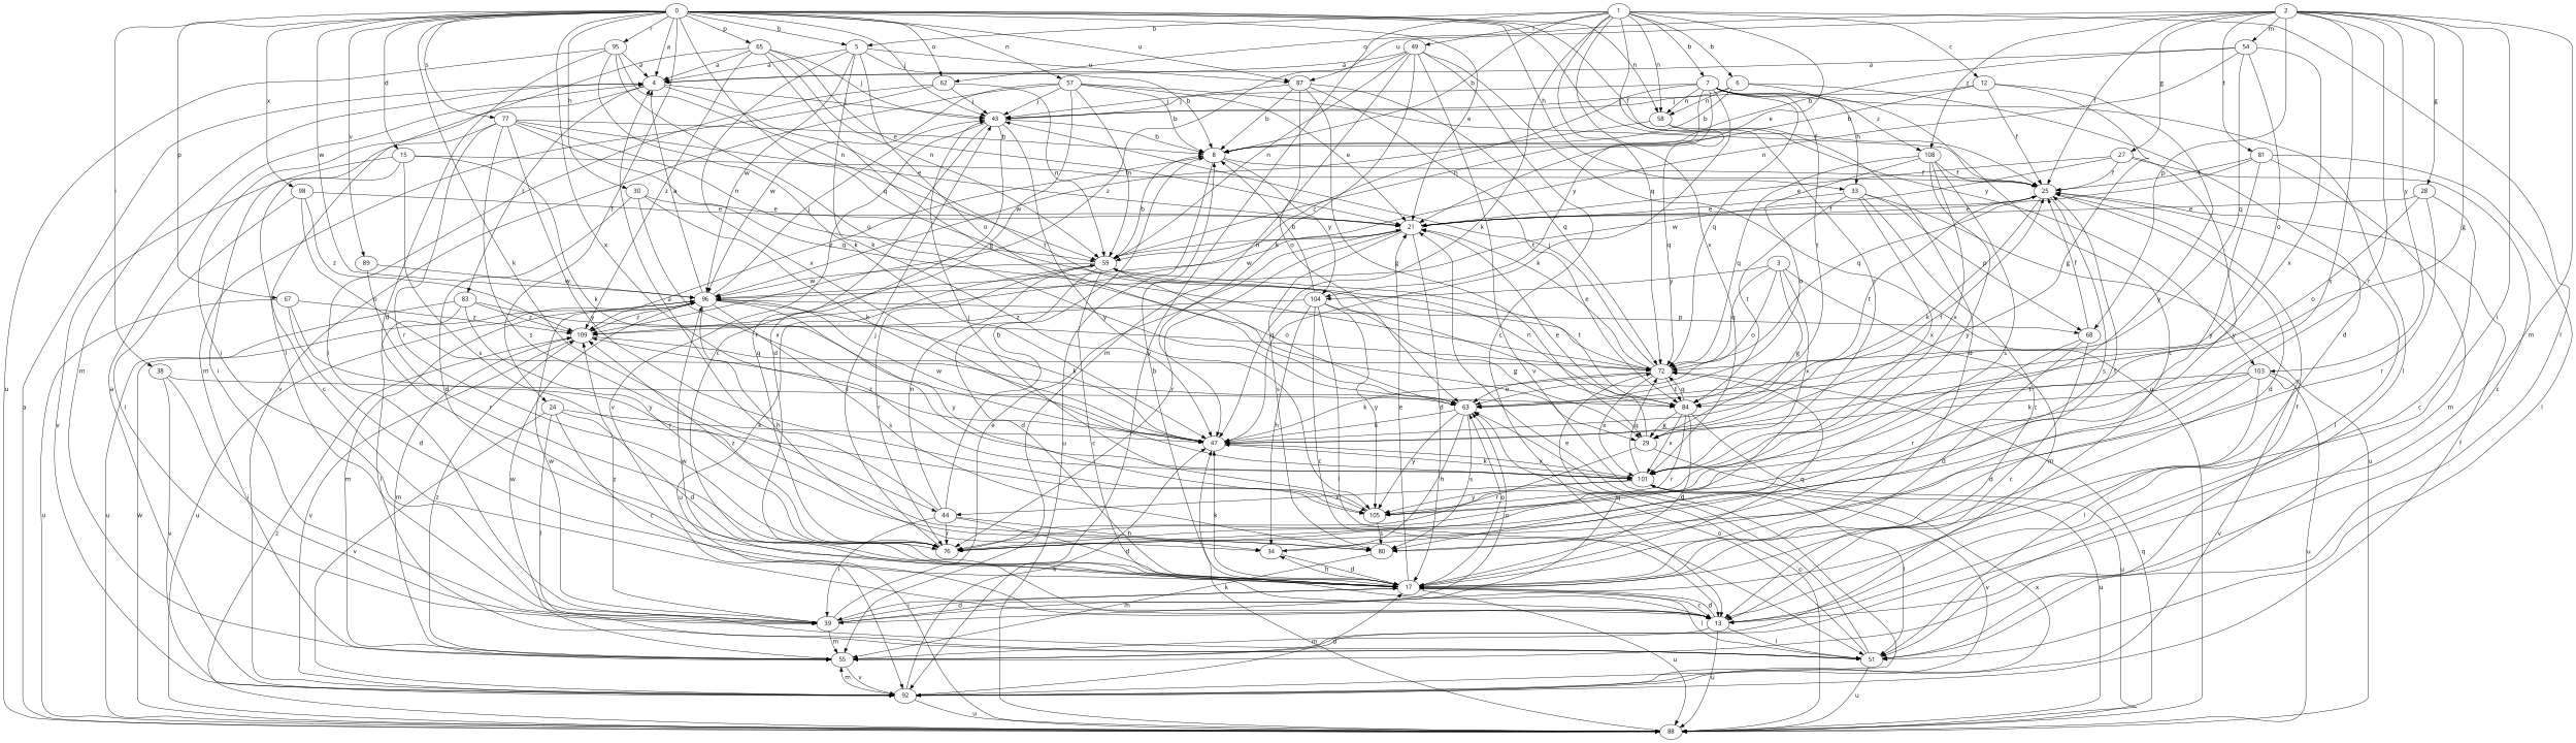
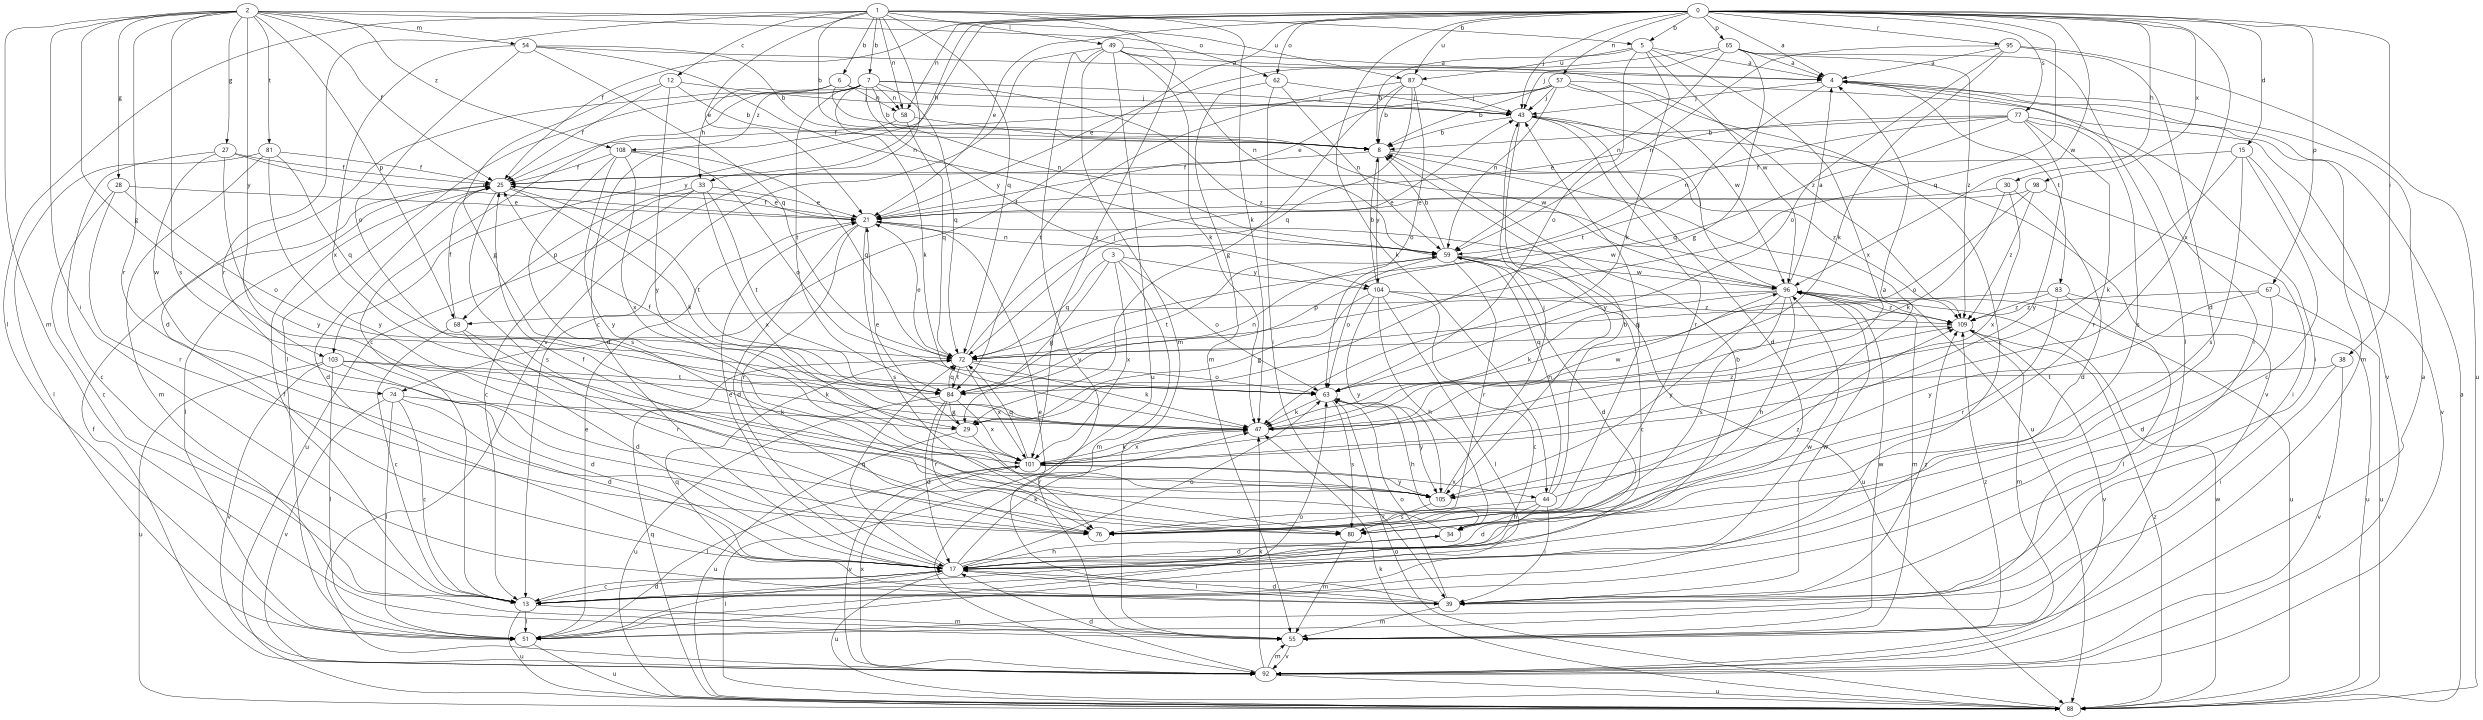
  strict digraph {
    fontname="Open Sans"
    node [fontname="Open Sans"]
    edge [fontname="Open Sans"]
    0
    4
    5
    15
    21
    24
    25
    30
    33
    38
    43
    44
    57
    58
    62
    65
    67
    72
    n19 [label=95]
    77
    87
-   89
    96
    98
    101
    103
    39
    55
    83
    84
    8
    47
    63
    92
    80
    13
    76
    17
    59
    51
    68
    88
    105
    34
    29
    109
    1
    6
    7
    12
    49
    108
    104
    2
    27
    28
    54
    81
    3
    0 -> 4 [label=a]
    0 -> 5 [label=b]
    0 -> 15 [label=d]
    0 -> 21 [label=e]
    0 -> 24 [label=f]
    0 -> 25 [label=f]
    0 -> 30 [label=h]
    0 -> 33 [label=h]
    0 -> 38 [label=i]
    0 -> 43 [label=j]
    0 -> 44 [label=k]
    0 -> 57 [label=n]
    0 -> 58 [label=n]
    0 -> 62 [label=o]
    0 -> 65 [label=p]
    0 -> 67 [label=p]
    0 -> 72 [label=q]
    0 -> n19 [label=r]
    0 -> 77 [label=s]
    0 -> 87 [label=u]
-   0 -> 89 [label=v]
    0 -> 96 [label=w]
    0 -> 98 [label=x]
    0 -> 101 [label=x]
    0 -> 103 [label=y]
    4 -> 43 [label=j]
    4 -> 39 [label=i]
    4 -> 55 [label=m]
    4 -> 83 [label=t]
    4 -> 84 [label=t]
    5 -> 4 [label=a]
    5 -> 87 [label=u]
    5 -> 96 [label=w]
    5 -> 101 [label=x]
    5 -> 8 [label=b]
    5 -> 47 [label=k]
    5 -> 63 [label=o]
    15 -> 25 [label=f]
    15 -> 47 [label=k]
    15 -> 92 [label=v]
    15 -> 80 [label=s]
    15 -> 13 [label=c]
    21 -> 25 [label=f]
    21 -> 96 [label=w]
    21 -> 80 [label=s]
    21 -> 76 [label=r]
    21 -> 17 [label=d]
    21 -> 59 [label=n]
    24 -> 47 [label=k]
    24 -> 92 [label=v]
    24 -> 13 [label=c]
    24 -> 17 [label=d]
    24 -> 51 [label=l]
    25 -> 21 [label=e]
    25 -> 84 [label=t]
    25 -> 47 [label=k]
    25 -> 80 [label=s]
    25 -> 17 [label=d]
    25 -> 51 [label=l]
    30 -> 21 [label=e]
    30 -> 101 [label=x]
    30 -> 47 [label=k]
    30 -> 17 [label=d]
    33 -> 21 [label=e]
    33 -> 101 [label=x]
    33 -> 84 [label=t]
    33 -> 13 [label=c]
    33 -> 68 [label=p]
    33 -> 88 [label=u]
    38 -> 39 [label=i]
    38 -> 84 [label=t]
    38 -> 92 [label=v]
    43 -> 8 [label=b]
    43 -> 92 [label=v]
    43 -> 76 [label=r]
    43 -> 17 [label=d]
    43 -> 105 [label=y]
    44 -> 4 [label=a]
    44 -> 39 [label=i]
    44 -> 8 [label=b]
    44 -> 76 [label=r]
    44 -> 17 [label=d]
    44 -> 59 [label=n]
    44 -> 34 [label=h]
    57 -> 21 [label=e]
    57 -> 25 [label=f]
    57 -> 43 [label=j]
    57 -> 96 [label=w]
    57 -> 8 [label=b]
    57 -> 92 [label=v]
    57 -> 13 [label=c]
    57 -> 59 [label=n]
    58 -> 72 [label=q]
    58 -> 96 [label=w]
    58 -> 17 [label=d]
    62 -> 43 [label=j]
    62 -> 39 [label=i]
    62 -> 55 [label=m]
    62 -> 59 [label=n]
    65 -> 4 [label=a]
    65 -> 21 [label=e]
    65 -> 43 [label=j]
    65 -> 59 [label=n]
    65 -> 51 [label=l]
    65 -> 29 [label=g]
    65 -> 109 [label=z]
    67 -> 17 [label=d]
    67 -> 88 [label=u]
    67 -> 105 [label=y]
    67 -> 109 [label=z]
    72 -> 21 [label=e]
    72 -> 43 [label=j]
    72 -> 101 [label=x]
    72 -> 84 [label=t]
    72 -> 47 [label=k]
    72 -> 63 [label=o]
    n19 -> 4 [label=a]
    n19 -> 47 [label=k]
    n19 -> 63 [label=o]
    n19 -> 17 [label=d]
    n19 -> 59 [label=n]
    n19 -> 88 [label=u]
    77 -> 21 [label=e]
    77 -> 72 [label=q]
    77 -> 39 [label=i]
    77 -> 8 [label=b]
    77 -> 80 [label=s]
    77 -> 76 [label=r]
    77 -> 59 [label=n]
    77 -> 105 [label=y]
    87 -> 43 [label=j]
    87 -> 72 [label=q]
    87 -> 84 [label=t]
    87 -> 8 [label=b]
    87 -> 63 [label=o]
    87 -> 29 [label=g]
-   89 -> 96 [label=w]
-   89 -> 76 [label=r]
    96 -> 4 [label=a]
    96 -> 43 [label=j]
    96 -> 55 [label=m]
    96 -> 47 [label=k]
    96 -> 80 [label=s]
    96 -> 68 [label=p]
    96 -> 88 [label=u]
    96 -> 105 [label=y]
    96 -> 34 [label=h]
    96 -> 109 [label=z]
    98 -> 21 [label=e]
    98 -> 39 [label=i]
    98 -> 63 [label=o]
    98 -> 109 [label=z]
    101 -> 44 [label=x]
    101 -> 72 [label=q]
    101 -> 47 [label=k]
    101 -> 92 [label=v]
    101 -> 51 [label=l]
    101 -> 105 [label=y]
    103 -> 84 [label=t]
    103 -> 47 [label=k]
    103 -> 92 [label=v]
    103 -> 17 [label=d]
    103 -> 51 [label=l]
    103 -> 88 [label=u]
    39 -> 21 [label=e]
    39 -> 72 [label=q]
    39 -> 96 [label=w]
    39 -> 55 [label=m]
    39 -> 63 [label=o]
    39 -> 17 [label=d]
    39 -> 109 [label=z]
    55 -> 96 [label=w]
    55 -> 92 [label=v]
    55 -> 109 [label=z]
    83 -> 72 [label=q]
    83 -> 76 [label=r]
    83 -> 51 [label=l]
    83 -> 88 [label=u]
    83 -> 109 [label=z]
    84 -> 72 [label=q]
    84 -> 101 [label=x]
    84 -> 76 [label=r]
    84 -> 17 [label=d]
    84 -> 59 [label=n]
    84 -> 88 [label=u]
    84 -> 29 [label=g]
    8 -> 25 [label=f]
    8 -> 88 [label=u]
    8 -> 109 [label=z]
    8 -> 104 [label=y]
    47 -> 25 [label=f]
    47 -> 96 [label=w]
    47 -> 101 [label=x]
    47 -> 109 [label=z]
    63 -> 47 [label=k]
    63 -> 80 [label=s]
    63 -> 105 [label=y]
    63 -> 34 [label=h]
    92 -> 4 [label=a]
    92 -> 25 [label=f]
    92 -> 101 [label=x]
    92 -> 55 [label=m]
    92 -> 47 [label=k]
    92 -> 17 [label=d]
    92 -> 88 [label=u]
    80 -> 55 [label=m]
    13 -> 25 [label=f]
    13 -> 96 [label=w]
    13 -> 55 [label=m]
    13 -> 17 [label=d]
    13 -> 51 [label=l]
    13 -> 88 [label=u]
    76 -> 43 [label=j]
    76 -> 109 [label=z]
    17 -> 21 [label=e]
    17 -> 72 [label=q]
    17 -> 39 [label=i]
    17 -> 8 [label=b]
    17 -> 47 [label=k]
    17 -> 63 [label=o]
    17 -> 13 [label=c]
    17 -> 51 [label=l]
    17 -> 88 [label=u]
    17 -> 34 [label=h]
    59 -> 96 [label=w]
    59 -> 84 [label=t]
    59 -> 8 [label=b]
    59 -> 63 [label=o]
    59 -> 13 [label=c]
    59 -> 76 [label=r]
    59 -> 17 [label=d]
    59 -> 88 [label=u]
    51 -> 21 [label=e]
    51 -> 63 [label=o]
    51 -> 88 [label=u]
    68 -> 25 [label=f]
    68 -> 13 [label=c]
    68 -> 76 [label=r]
    68 -> 17 [label=d]
    88 -> 4 [label=a]
    88 -> 72 [label=q]
    88 -> 96 [label=w]
    88 -> 47 [label=k]
    88 -> 63 [label=o]
    88 -> 109 [label=z]
    105 -> 43 [label=j]
    105 -> 80 [label=s]
    34 -> 25 [label=f]
    34 -> 17 [label=d]
    29 -> 21 [label=e]
    29 -> 76 [label=r]
    29 -> 88 [label=u]
    109 -> 72 [label=q]
    109 -> 55 [label=m]
    109 -> 92 [label=v]
    1 -> 5 [label=b]
    1 -> 21 [label=e]
    1 -> 58 [label=n]
    1 -> 72 [label=q]
    1 -> 101 [label=x]
    1 -> 8 [label=b]
    1 -> 47 [label=k]
    1 -> 92 [label=v]
    1 -> 76 [label=r]
    1 -> 51 [label=l]
    1 -> 6 [label=b]
    1 -> 7 [label=b]
    1 -> 12 [label=c]
    1 -> 49 [label=l]
    6 -> 33 [label=h]
    6 -> 43 [label=j]
    6 -> 58 [label=n]
    6 -> 8 [label=b]
    6 -> 17 [label=d]
    7 -> 43 [label=j]
    7 -> 58 [label=n]
    7 -> 72 [label=q]
    7 -> 84 [label=t]
    7 -> 47 [label=k]
    7 -> 13 [label=c]
    7 -> 59 [label=n]
    7 -> 51 [label=l]
    7 -> 109 [label=z]
    7 -> 108 [label=z]
    7 -> 104 [label=y]
    12 -> 25 [label=f]
    12 -> 43 [label=j]
    12 -> 8 [label=b]
    12 -> 105 [label=y]
    12 -> 29 [label=g]
    49 -> 4 [label=a]
    49 -> 55 [label=m]
    49 -> 47 [label=k]
    49 -> 92 [label=v]
    49 -> 13 [label=c]
    49 -> 59 [label=n]
    49 -> 88 [label=u]
    49 -> 109 [label=z]
    108 -> 25 [label=f]
    108 -> 72 [label=q]
    108 -> 101 [label=x]
    108 -> 63 [label=o]
    108 -> 80 [label=s]
    108 -> 105 [label=y]
    104 -> 8 [label=b]
    104 -> 13 [label=c]
    104 -> 51 [label=l]
    104 -> 105 [label=y]
    104 -> 34 [label=h]
    104 -> 29 [label=g]
    104 -> 109 [label=z]
    2 -> 25 [label=f]
    2 -> 62 [label=o]
    2 -> 87 [label=u]
    2 -> 103 [label=y]
    2 -> 39 [label=i]
    2 -> 55 [label=m]
    2 -> 80 [label=s]
    2 -> 76 [label=r]
    2 -> 68 [label=p]
    2 -> 29 [label=g]
    2 -> 108 [label=z]
    2 -> 27 [label=g]
    2 -> 28 [label=g]
    2 -> 54 [label=m]
    2 -> 81 [label=t]
    27 -> 21 [label=e]
    27 -> 25 [label=f]
-   27 -> 96 [label=w]
+   27 -> 24 [label=w]
    27 -> 13 [label=c]
    27 -> 105 [label=y]
    28 -> 21 [label=e]
    28 -> 63 [label=o]
    28 -> 13 [label=c]
    28 -> 76 [label=r]
    54 -> 4 [label=a]
    54 -> 72 [label=q]
    54 -> 101 [label=x]
    54 -> 8 [label=b]
    54 -> 63 [label=o]
    54 -> 59 [label=n]
    81 -> 25 [label=f]
    81 -> 72 [label=q]
    81 -> 55 [label=m]
    81 -> 51 [label=l]
    81 -> 105 [label=y]
    3 -> 72 [label=q]
    3 -> 101 [label=x]
    3 -> 55 [label=m]
    3 -> 63 [label=o]
    3 -> 29 [label=g]
    3 -> 104 [label=y]
  }
